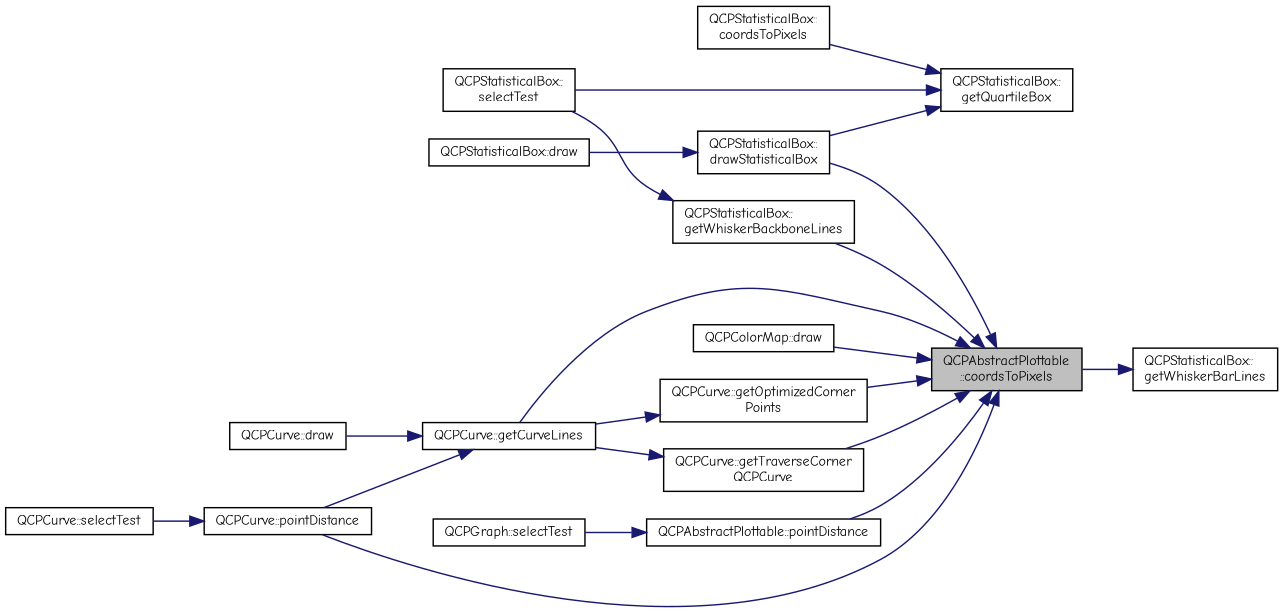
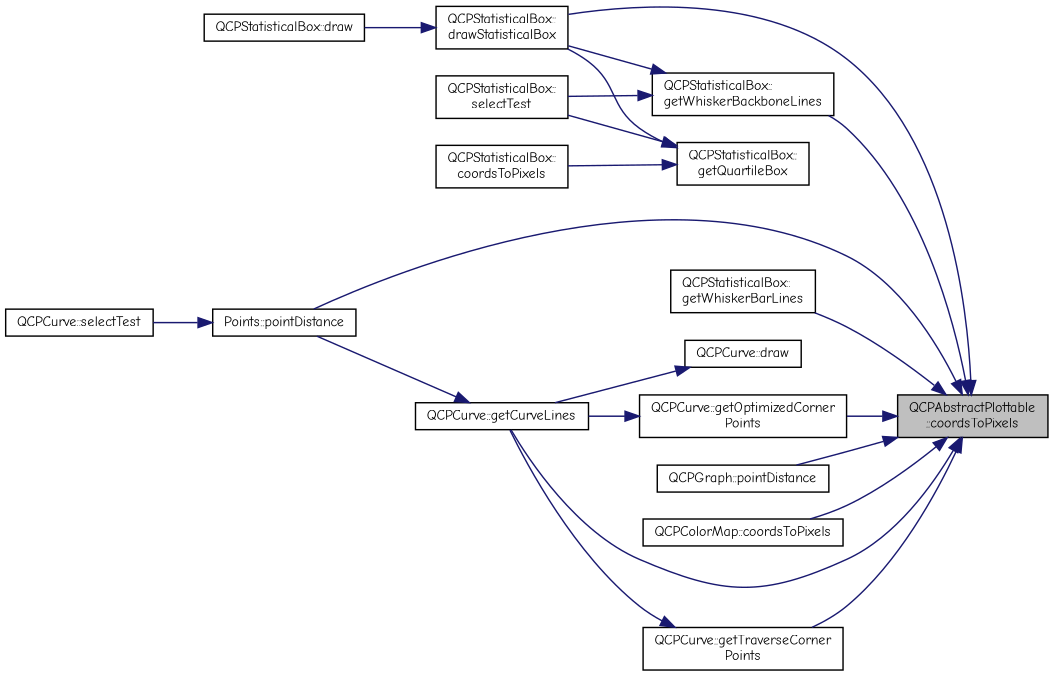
  digraph {
    fontname="Comic Neue"
    rankdir=RL
    node [color=black fillcolor=white fontname="Comic Neue" fontsize=10 shape=record style=filled]
    edge [color=midnightblue dir=back fontname="Comic Neue" fontsize=10 labelfontname=Helvetica labelfontsize=10 style=solid]
    n1 [fillcolor=grey75 fontcolor=black height=0.2 label="QCPAbstractPlottable\l::coordsToPixels" width=0.4]
-   n2 [height=0.2 label="QCPColorMap::draw" width=0.4]
+   n2 [height=0.2 label="QCPColorMap::coordsToPixels" width=0.4]
    n3 [height=0.2 label="QCPStatisticalBox::\ldrawStatisticalBox" width=0.4]
    n4 [height=0.2 label="QCPCurve::getCurveLines" width=0.4]
-   n5 [height=0.2 label="QCPCurve::pointDistance" width=0.4]
+   n5 [height=0.2 label="Points::pointDistance" width=0.4]
    n6 [height=0.2 label="QCPCurve::getOptimizedCorner\lPoints" width=0.4]
-   n7 [height=0.2 label="QCPCurve::getTraverseCorner\lQCPCurve" width=0.4]
+   n7 [height=0.2 label="QCPCurve::getTraverseCorner\lPoints" width=0.4]
    n8 [height=0.2 label="QCPStatisticalBox::\lgetWhiskerBackboneLines" width=0.4]
    n9 [height=0.2 label="QCPStatisticalBox::\lgetWhiskerBarLines" width=0.4]
-   n10 [height=0.2 label="QCPAbstractPlottable::pointDistance" width=0.4]
+   n10 [height=0.2 label="QCPGraph::pointDistance" width=0.4]
    n11 [height=0.2 label="QCPStatisticalBox::draw" width=0.4]
    n12 [height=0.2 label="QCPCurve::draw" width=0.4]
    n13 [height=0.2 label="QCPCurve::selectTest" width=0.4]
    n14 [height=0.2 label="QCPStatisticalBox::\lgetQuartileBox" width=0.4]
    n15 [height=0.2 label="QCPStatisticalBox::\lselectTest" width=0.4]
    n16 [height=0.2 label="QCPStatisticalBox::\lcoordsToPixels" width=0.4]
-   n17 [height=0.2 label="QCPGraph::selectTest" width=0.4]
    n1 -> n2
    n1 -> n3
    n1 -> n4
    n1 -> n5
    n1 -> n6
    n1 -> n7
    n1 -> n8
-   n9 -> n1
+   n1 -> n9
    n1 -> n10
    n3 -> n11
    n4 -> n5
-   n4 -> n12
+   n12 -> n4
    n5 -> n13
    n6 -> n4
    n7 -> n4
+   n8 -> n3
    n8 -> n15
-   n10 -> n17
    n14 -> n3
    n14 -> n15
    n14 -> n16
  }
